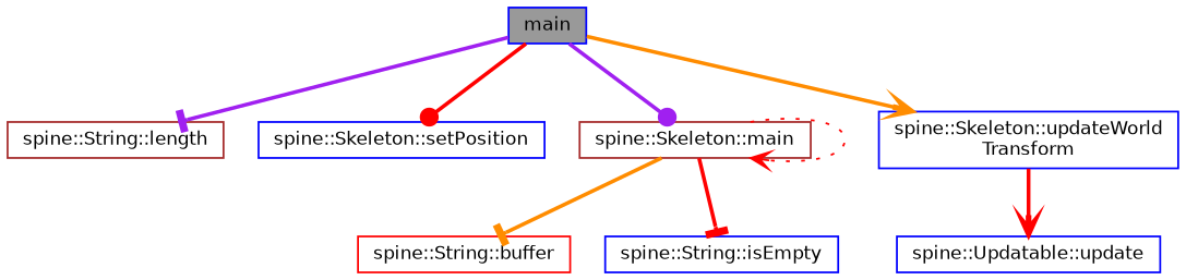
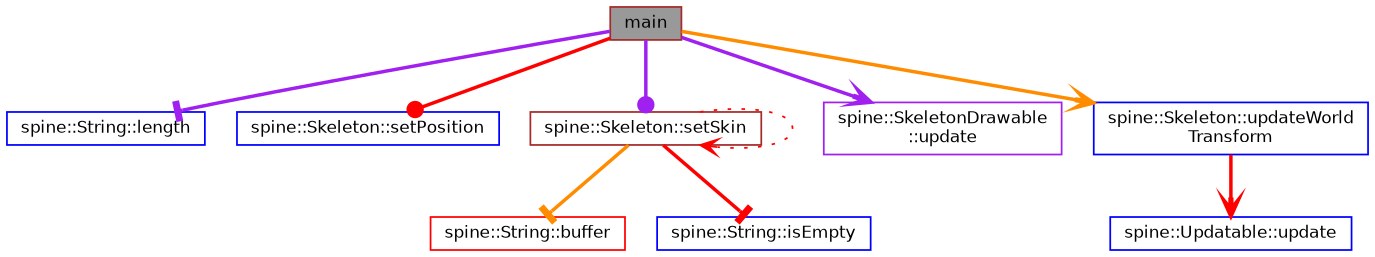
  digraph {
    rankdir=TB
    node [color=blue fillcolor=white fontname=Helvetica fontsize=10 shape=box style=filled]
    edge [arrowhead=vee color=red fontname=Helvetica fontsize=10 labelfontname=Helvetica labelfontsize=10 style=bold]
-   n1 [fillcolor=grey60 fontcolor=black height=0.2 label=main width=0.4]
-   n2 [color=brown height=0.2 label="spine::String::length" width=0.4]
+   n1 [color=brown fillcolor=grey60 fontcolor=black height=0.2 label=main width=0.4]
+   n2 [height=0.2 label="spine::String::length" width=0.4]
    n3 [height=0.2 label="spine::Skeleton::setPosition" width=0.4]
-   n4 [color=brown height=0.2 label="spine::Skeleton::main" width=0.4]
+   n4 [color=brown height=0.2 label="spine::Skeleton::setSkin" width=0.4]
+   n5 [color=purple height=0.2 label="spine::SkeletonDrawable\l::update" width=0.4]
    n6 [height=0.2 label="spine::Skeleton::updateWorld\lTransform" width=0.4]
    n7 [color=red height=0.2 label="spine::String::buffer" width=0.4]
    n8 [height=0.2 label="spine::String::isEmpty" width=0.4]
    n9 [height=0.2 label="spine::Updatable::update" width=0.4]
    n1 -> n2 [arrowhead=tee color=purple]
    n1 -> n3 [arrowhead=dot]
    n1 -> n4 [arrowhead=dot color=purple]
+   n1 -> n5 [color=purple]
    n1 -> n6 [color=darkorange]
    n4 -> n4 [style=dotted]
    n4 -> n7 [arrowhead=tee color=darkorange]
    n4 -> n8 [arrowhead=tee]
    n6 -> n9
  }
